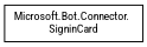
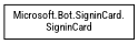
  digraph {
    rankdir=LR
    fontname="Roboto Condensed"
-   n1 [color=black fillcolor=white fontname="Roboto Condensed" fontsize=10 height=0.2 label="Microsoft.Bot.Connector.\lSigninCard" shape=record style=filled width=0.4]
+   n1 [color=black fillcolor=white fontname="Roboto Condensed" fontsize=10 height=0.2 label="Microsoft.Bot.SigninCard.\lSigninCard" shape=record style=filled width=0.4]
  }
